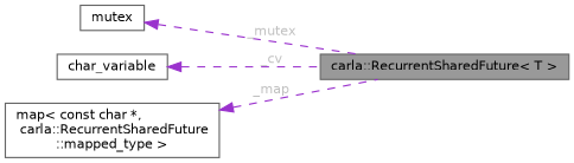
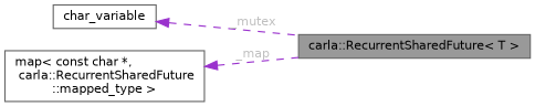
  digraph {
    rankdir=LR
    node [color=gray40 fillcolor=white fontname=Helvetica fontsize=10 shape=box style=filled]
    edge [color=darkorchid3 dir=back fontcolor=grey fontname=Helvetica fontsize=10 labelfontname=Helvetica labelfontsize=10 style=dashed]
    n1 [fillcolor=grey60 fontcolor=black height=0.2 label="carla::RecurrentSharedFuture\< T \>" width=0.4]
-   n2 [height=0.2 label=mutex width=0.4]
    n3 [height=0.2 label=char_variable width=0.4]
    n4 [height=0.2 label="map\< const char *,\l carla::RecurrentSharedFuture\l::mapped_type \>" width=0.4]
-   n2 -> n1 [label=" _mutex"]
-   n3 -> n1 [label=" _cv"]
+   n3 -> n1 [label=" _mutex"]
    n4 -> n1 [label=" _map"]
  }
